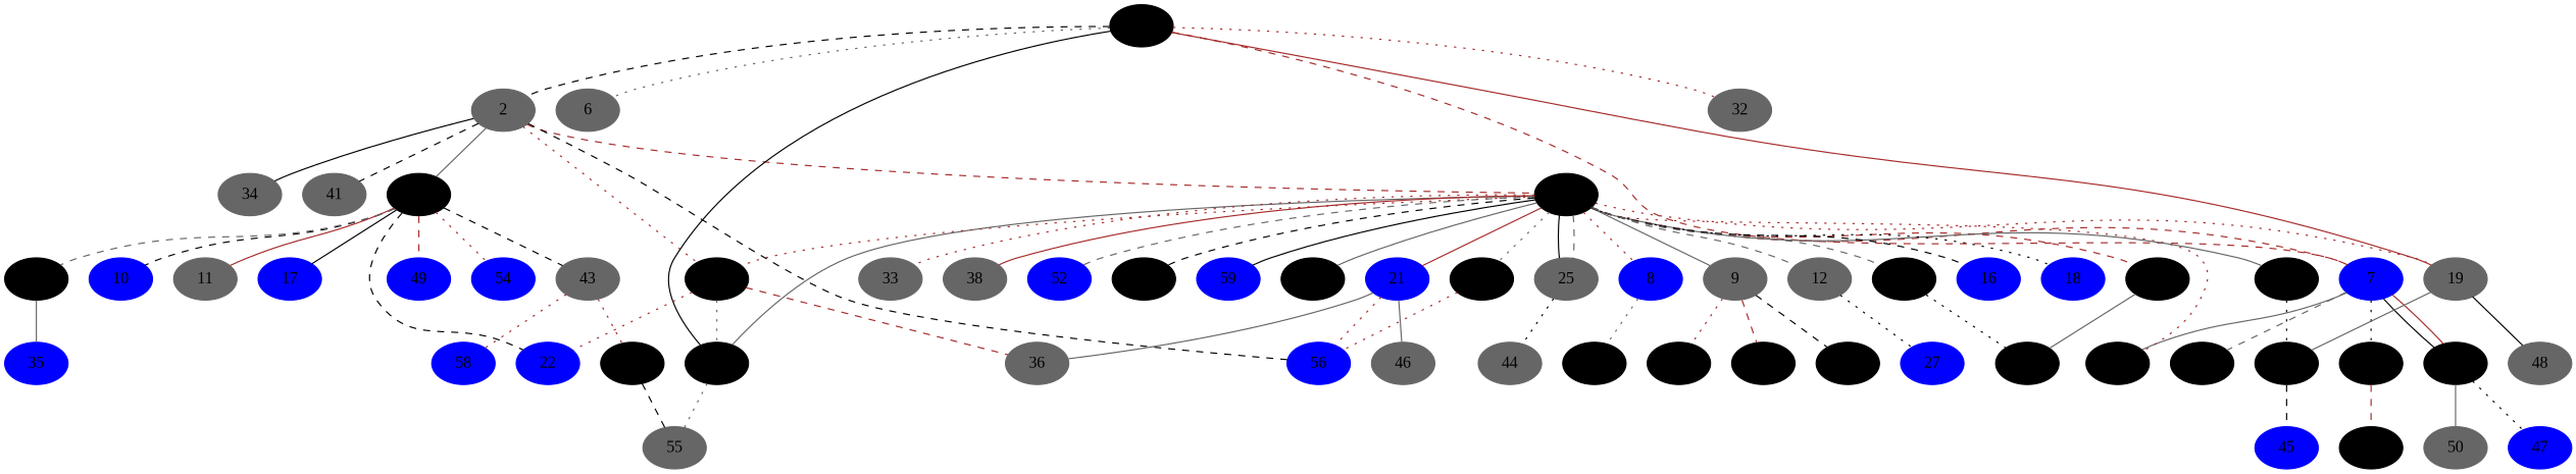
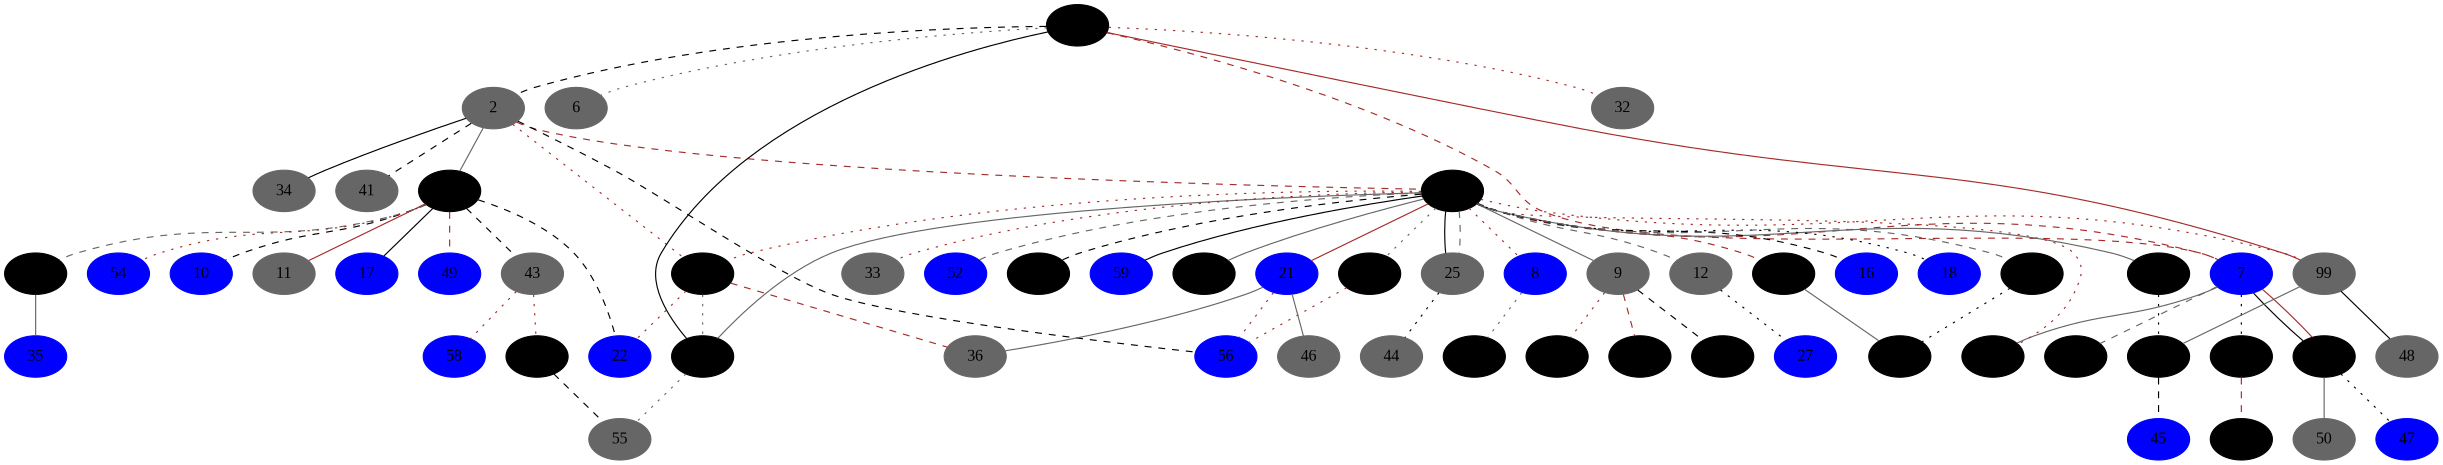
  graph {
    fontname="Liberation Serif"
    node [color=black fontname="Liberation Serif" style=filled]
    edge [color=brown fontname="Liberation Serif" style=dotted]
    2 [color=gray40]
    1
    6 [color=gray40]
    7 [color=blue]
-   19 [color=gray40]
+   19 [color=gray40 label=99]
    29
    32 [color=gray40]
    3
    4
    20
    34 [color=gray40]
    41 [color=gray40]
    56 [color=blue]
    28
    23
    24
    40
    39
    48 [color=gray40]
    55 [color=gray40]
    10 [color=blue]
    11 [color=gray40]
    13
    17 [color=blue]
    22 [color=blue]
    43 [color=gray40]
    49 [color=blue]
    54 [color=blue]
    5
    8 [color=blue]
    9 [color=gray40]
    12 [color=gray40]
    14
    15
    16 [color=blue]
    18 [color=blue]
    21 [color=blue]
    25 [color=gray40]
    30
    33 [color=gray40]
-   38 [color=gray40]
    52 [color=blue]
    53
    59 [color=blue]
    61
    36 [color=gray40]
    35 [color=blue]
    51
    58 [color=blue]
    31
    42
    26
    37
    57
    27 [color=blue]
    46 [color=gray40]
    44 [color=gray40]
    60
    47 [color=blue]
    50 [color=gray40]
    45 [color=blue]
    2 -- 3 [color=gray40 style=solid]
    2 -- 4 [style=dashed]
    2 -- 20
    2 -- 34 [color=black style=solid]
    2 -- 41 [color=black style=dashed]
    2 -- 56 [color=black style=dashed]
    1 -- 2 [color=black style=dashed]
    1 -- 6 [color=gray40]
    1 -- 7 [style=dashed]
    1 -- 19 [style=solid]
    1 -- 29 [color=black style=solid]
    1 -- 32
    7 -- 28 [color=gray40 style=solid]
    7 -- 23 [color=gray40 style=dashed]
    7 -- 24 [color=black]
    7 -- 40 [color=black style=solid]
    7 -- 40 [style=solid]
    19 -- 39 [color=gray40 style=solid]
    19 -- 48 [color=black style=solid]
    29 -- 55 [color=gray40]
    3 -- 10 [color=black style=dashed]
    3 -- 11 [style=solid]
    3 -- 13 [color=gray40 style=dashed]
    3 -- 17 [color=black style=solid]
    3 -- 22 [color=black style=dashed]
    3 -- 43 [color=black style=dashed]
    3 -- 49 [style=dashed]
    3 -- 54
    4 -- 7 [style=dashed]
    4 -- 19
    4 -- 29 [color=gray40 style=solid]
    4 -- 20
    4 -- 28
    4 -- 5 [style=dashed]
    4 -- 8
    4 -- 9 [color=gray40 style=solid]
    4 -- 12 [color=gray40 style=dashed]
    4 -- 14 [color=gray40 style=solid]
    4 -- 15 [color=gray40]
    4 -- 16 [color=black style=dashed]
    4 -- 18 [color=black]
    4 -- 21 [style=solid]
    4 -- 25 [color=black style=solid]
    4 -- 25 [color=gray40 style=dashed]
    4 -- 30 [color=gray40 style=dashed]
    4 -- 33
-   4 -- 38 [style=solid]
    4 -- 52 [color=gray40 style=dashed]
    4 -- 53 [color=black style=dashed]
    4 -- 59 [color=black style=solid]
    4 -- 61 [color=gray40 style=solid]
    20 -- 29 [color=gray40]
    20 -- 22
    20 -- 36 [style=dashed]
    24 -- 60 [style=dashed]
    40 -- 47 [color=black]
    40 -- 50 [color=gray40 style=solid]
    39 -- 45 [color=black style=dashed]
    13 -- 35 [color=gray40 style=solid]
    43 -- 51
    43 -- 58
    5 -- 31 [color=gray40 style=solid]
    8 -- 42 [color=gray40]
    9 -- 26 [style=dashed]
    9 -- 37 [color=black style=dashed]
    9 -- 57
    12 -- 27 [color=black]
    14 -- 39 [color=black]
    15 -- 56
    21 -- 56
    21 -- 36 [color=gray40 style=solid]
    21 -- 46 [color=gray40 style=solid]
    25 -- 44 [color=black]
    30 -- 31 [color=black]
    51 -- 55 [color=black style=dashed]
  }
